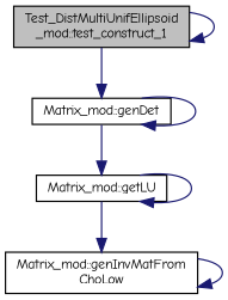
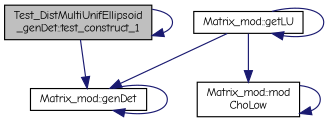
  digraph {
    fontname="Comic Neue"
    rankdir=TB
    node [color=black fillcolor=white fontname="Comic Neue" fontsize=10 shape=record style=filled]
    edge [color=midnightblue fontname="Comic Neue" fontsize=10 labelfontname=Helvetica labelfontsize=10 style=solid]
-   n1 [fillcolor=grey75 fontcolor=black height=0.2 label="Test_DistMultiUnifEllipsoid\l_mod::test_construct_1" width=0.4]
+   n1 [fillcolor=grey75 fontcolor=black height=0.2 label="Test_DistMultiUnifEllipsoid\l_genDet::test_construct_1" width=0.4]
    n2 [height=0.2 label="Matrix_mod::genDet" width=0.4]
    n3 [height=0.2 label="Matrix_mod::getLU" width=0.4]
-   n4 [height=0.2 label="Matrix_mod::genInvMatFrom\lChoLow" width=0.4]
+   n4 [height=0.2 label="Matrix_mod::mod\lChoLow" width=0.4]
    n1 -> n1
    n1 -> n2
    n2 -> n2
-   n2 -> n3
+   n3 -> n2
    n3 -> n3
    n3 -> n4
    n4 -> n4
  }
